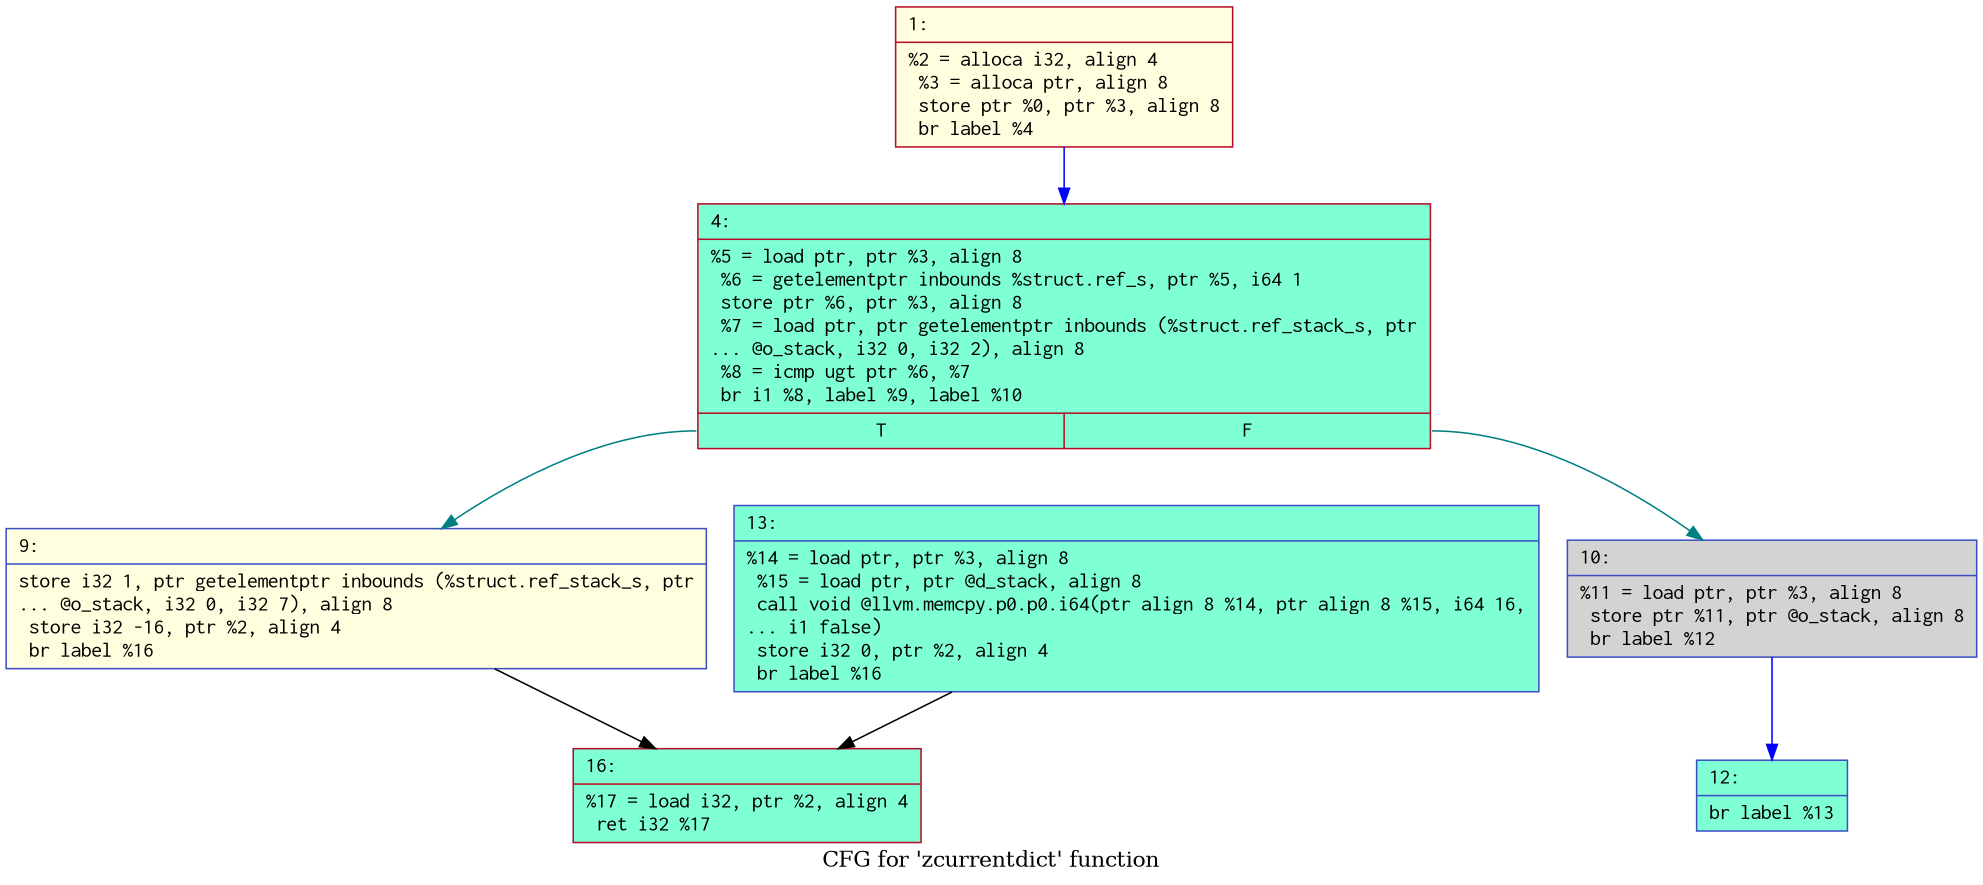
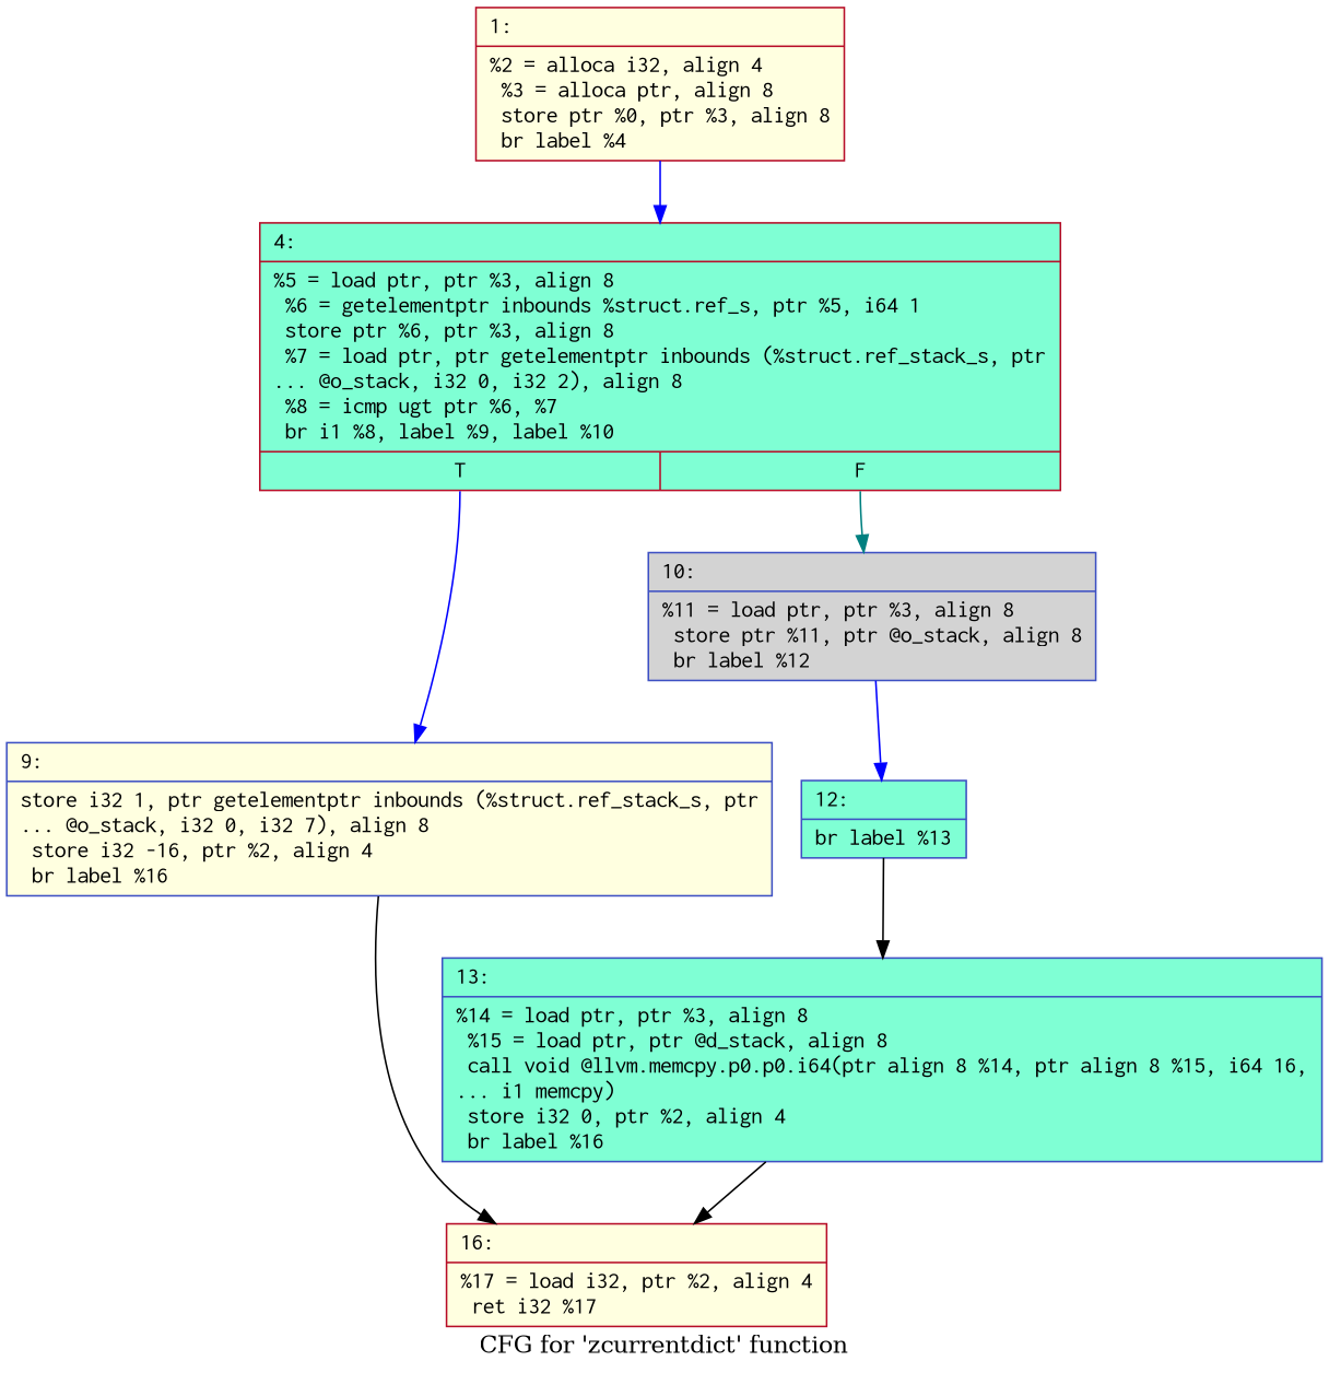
  digraph {
    label="CFG for 'zcurrentdict' function"
    node [color="#3d50c3ff" fillcolor=lightyellow fontname=Courier shape=record style=filled]
    edge [color=black]
    n1 [color="#b70d28ff" label="{1:\l|  %2 = alloca i32, align 4\l  %3 = alloca ptr, align 8\l  store ptr %0, ptr %3, align 8\l  br label %4\l}"]
    n2 [color="#b70d28ff" fillcolor=aquamarine label="{4:\l|  %5 = load ptr, ptr %3, align 8\l  %6 = getelementptr inbounds %struct.ref_s, ptr %5, i64 1\l  store ptr %6, ptr %3, align 8\l  %7 = load ptr, ptr getelementptr inbounds (%struct.ref_stack_s, ptr\l... @o_stack, i32 0, i32 2), align 8\l  %8 = icmp ugt ptr %6, %7\l  br i1 %8, label %9, label %10\l|{<s0>T|<s1>F}}"]
    n3 [label="{9:\l|  store i32 1, ptr getelementptr inbounds (%struct.ref_stack_s, ptr\l... @o_stack, i32 0, i32 7), align 8\l  store i32 -16, ptr %2, align 4\l  br label %16\l}"]
    n4 [fillcolor=lightgrey label="{10:\l|  %11 = load ptr, ptr %3, align 8\l  store ptr %11, ptr @o_stack, align 8\l  br label %12\l}"]
-   n5 [color="#b70d28ff" fillcolor=aquamarine label="{16:\l|  %17 = load i32, ptr %2, align 4\l  ret i32 %17\l}"]
+   n5 [color="#b70d28ff" label="{16:\l|  %17 = load i32, ptr %2, align 4\l  ret i32 %17\l}"]
    n6 [fillcolor=aquamarine label="{12:\l|  br label %13\l}"]
-   n7 [fillcolor=aquamarine label="{13:\l|  %14 = load ptr, ptr %3, align 8\l  %15 = load ptr, ptr @d_stack, align 8\l  call void @llvm.memcpy.p0.p0.i64(ptr align 8 %14, ptr align 8 %15, i64 16,\l... i1 false)\l  store i32 0, ptr %2, align 4\l  br label %16\l}"]
+   n7 [fillcolor=aquamarine label="{13:\l|  %14 = load ptr, ptr %3, align 8\l  %15 = load ptr, ptr @d_stack, align 8\l  call void @llvm.memcpy.p0.p0.i64(ptr align 8 %14, ptr align 8 %15, i64 16,\l... i1 memcpy)\l  store i32 0, ptr %2, align 4\l  br label %16\l}"]
    n1 -> n2 [color=blue]
-   n2 -> n3 [color=teal tailport=s0]
+   n2 -> n3 [color=blue tailport=s0]
    n2 -> n4 [color=teal tailport=s1]
    n3 -> n5
    n4 -> n6 [color=blue]
+   n6 -> n7
    n7 -> n5
  }
